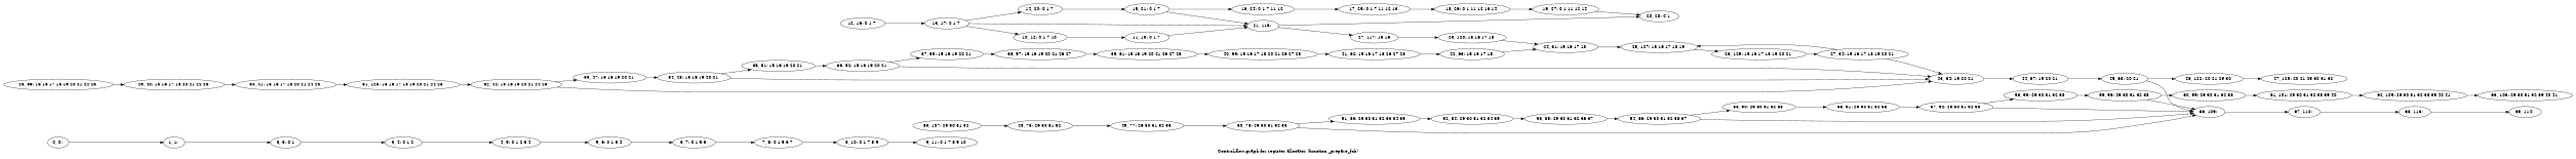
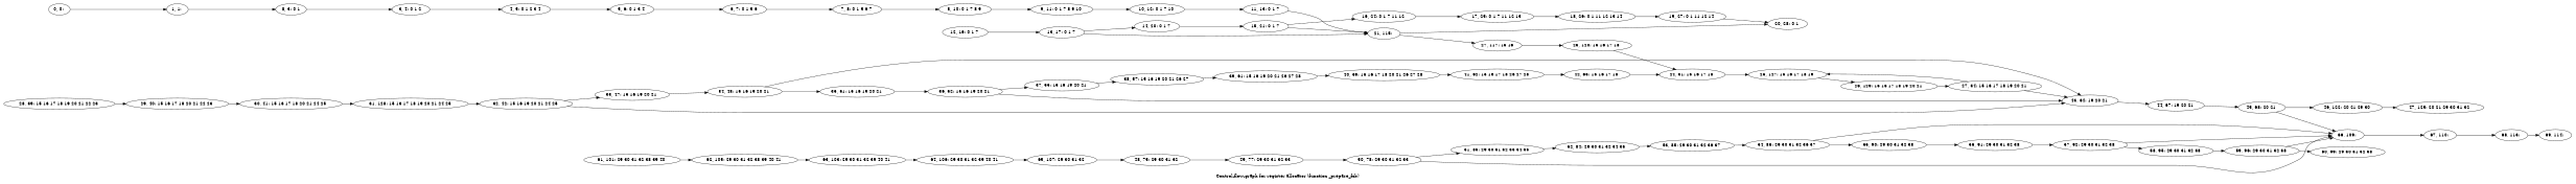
  digraph {
    label="Control-flow-graph for register allocator (function _prepare_fcb)"
    rankdir=LR
    n1 [label="0, 0: "]
    n2 [label="1, 1: "]
    n3 [label="8, 3: 0 1"]
    n4 [label="3, 4: 0 1 2 "]
    n5 [label="4, 5: 0 1 2 3 4 "]
    n6 [label="5, 6: 0 1 3 4 "]
    n7 [label="6, 7: 0 1 5 6 "]
    n8 [label="7, 8: 0 1 5 6 7 "]
    n9 [label="8, 10: 0 1 7 8 9 "]
    n10 [label="9, 11: 0 1 7 8 9 10 "]
    n11 [label="10, 12: 0 1 7 10 "]
    n12 [label="11, 13: 0 1 7 "]
    n13 [label="21, 115: "]
    n14 [label="12, 16: 0 1 7 "]
    n15 [label="13, 17: 0 1 7 "]
    n16 [label="20, 28: 0 1 "]
    n17 [label="27, 117: 15 16"]
    n18 [label="14, 20: 0 1 7 "]
    n19 [label="15, 21: 0 1 7 "]
    n20 [label="16, 24: 0 1 7 11 12 "]
    n21 [label="17, 25: 0 1 7 11 12 13 "]
    n22 [label="18, 26: 0 1 11 12 13 14 "]
    n23 [label="19, 27: 0 1 11 12 14 "]
    n24 [label="23, 120: 15 16 17 18 "]
    n25 [label="24, 31: 15 16 17 18 "]
    n26 [label="25, 127: 15 16 17 18 19 "]
    n27 [label="26, 129: 15 16 17 18 19 20 21 "]
    n28 [label="27, 34: 15 16 17 18 19 20 21 "]
    n29 [label="43, 64: 19 20 21 "]
    n30 [label="28, 39: 15 16 17 18 19 20 21 22 23 "]
    n31 [label="29, 40: 15 16 17 18 20 21 22 23 "]
    n32 [label="44, 67: 19 20 21 "]
    n33 [label="30, 41: 15 16 17 18 20 21 24 25 "]
    n34 [label="31, 128: 15 16 17 18 19 20 21 24 25 "]
    n35 [label="32, 42: 15 16 19 20 21 24 25 "]
    n36 [label="33, 47: 15 16 19 20 21 "]
    n37 [label="34, 48: 15 16 19 20 21 "]
    n38 [label="35, 51: 15 16 19 20 21 "]
    n39 [label="36, 52: 15 16 19 20 21 "]
    n40 [label="37, 55: 15 16 19 20 21 "]
    n41 [label="38, 57: 15 16 19 20 21 26 27 "]
    n42 [label="39, 61: 15 16 19 20 21 26 27 28 "]
    n43 [label="40, 59: 15 16 17 18 20 21 26 27 28 "]
    n44 [label="41, 62: 15 16 17 18 26 27 28 "]
    n45 [label="42, 63: 15 16 17 18 "]
    n46 [label="45, 68: 20 21 "]
    n47 [label="46, 122: 20 21 29 30 "]
    n48 [label="66, 109: "]
    n49 [label="47, 125: 20 21 29 30 31 32 "]
    n50 [label="67, 110: "]
    n51 [label="48, 75: 29 30 31 32 "]
    n52 [label="49, 77: 29 30 31 32 33 "]
    n53 [label="50, 78: 29 30 31 32 33 "]
    n54 [label="51, 83: 29 30 31 32 33 34 35 "]
    n55 [label="52, 84: 29 30 31 32 34 35 "]
    n56 [label="53, 85: 29 30 31 32 36 37 "]
    n57 [label="54, 86: 29 30 31 32 36 37 "]
    n58 [label="55, 90: 29 30 31 32 38 "]
    n59 [label="56, 91: 29 30 31 32 38 "]
    n60 [label="57, 92: 29 30 31 32 38 "]
    n61 [label="58, 95: 29 30 31 32 38 "]
    n62 [label="59, 96: 29 30 31 32 38 "]
    n63 [label="60, 99: 29 30 31 32 38 "]
    n64 [label="61, 101: 29 30 31 32 38 39 40 "]
    n65 [label="62, 105: 29 30 31 32 38 39 40 41 "]
    n66 [label="63, 103: 29 30 31 32 39 40 41 "]
+   n67 [label="64, 106: 29 30 31 32 39 40 41 "]
    n68 [label="65, 107: 29 30 31 32 "]
    n69 [label="68, 113: "]
    n70 [label="69, 114: "]
    n1 -> n2
    n2 -> n3
    n3 -> n4
    n4 -> n5
    n5 -> n6
    n6 -> n7
    n7 -> n8
    n8 -> n9
    n9 -> n10
-   n15 -> n11
+   n10 -> n11
    n11 -> n12
    n12 -> n13
    n13 -> n16
    n13 -> n17
    n14 -> n15
    n15 -> n13
    n15 -> n18
    n17 -> n24
    n18 -> n19
    n19 -> n13
    n19 -> n20
    n20 -> n21
    n21 -> n22
    n22 -> n23
    n23 -> n16
    n24 -> n25
    n25 -> n26
    n26 -> n27
    n27 -> n28
    n28 -> n26
    n28 -> n29
    n29 -> n32
    n30 -> n31
    n31 -> n33
    n32 -> n46
    n33 -> n34
    n34 -> n35
    n35 -> n29
    n35 -> n36
    n36 -> n37
    n37 -> n29
    n37 -> n38
    n38 -> n39
    n39 -> n29
    n39 -> n40
    n40 -> n41
    n41 -> n42
    n42 -> n43
    n43 -> n44
    n44 -> n45
    n45 -> n25
    n46 -> n47
    n46 -> n48
    n47 -> n49
    n48 -> n50
    n50 -> n69
    n51 -> n52
    n52 -> n53
    n53 -> n48
    n53 -> n54
    n54 -> n55
    n55 -> n56
    n56 -> n57
    n57 -> n48
    n57 -> n58
    n58 -> n59
    n59 -> n60
    n60 -> n48
    n60 -> n61
    n61 -> n62
    n62 -> n48
    n62 -> n63
-   n63 -> n64
    n64 -> n65
    n65 -> n66
+   n66 -> n67
+   n67 -> n68
    n68 -> n51
    n69 -> n70
  }
